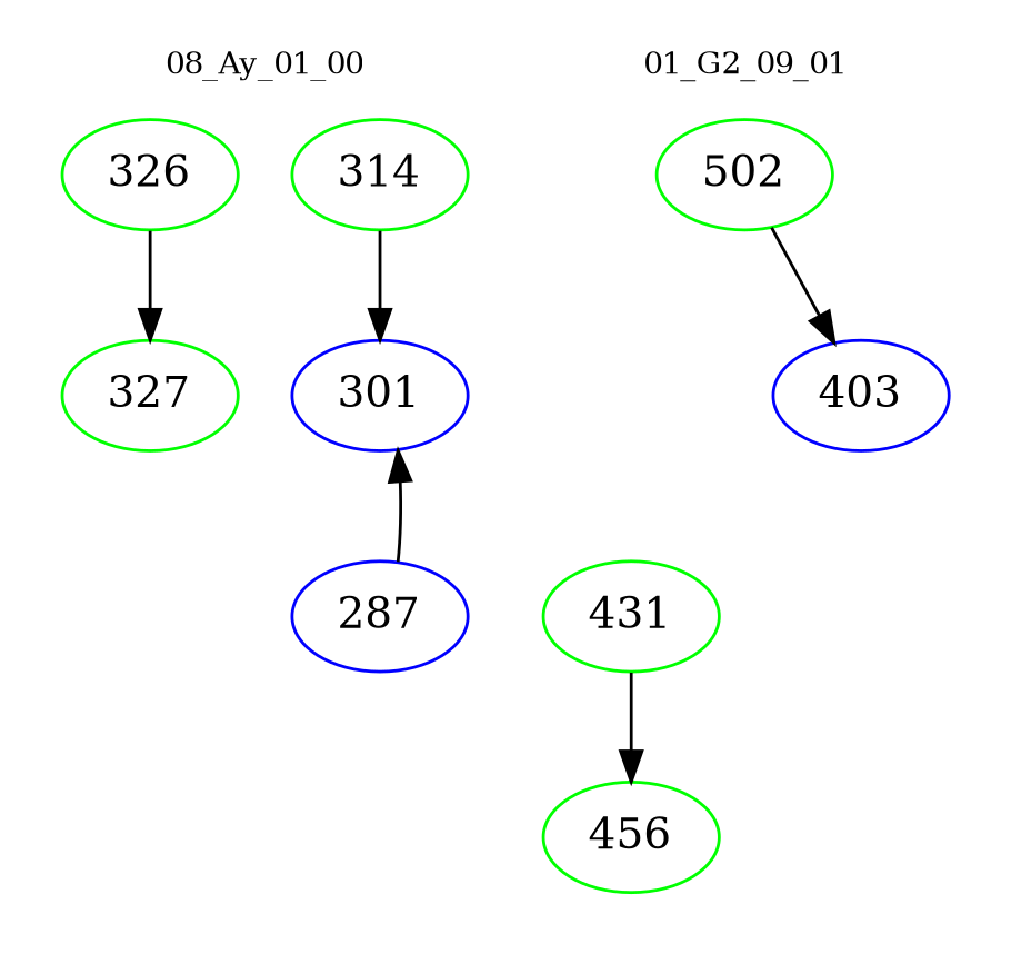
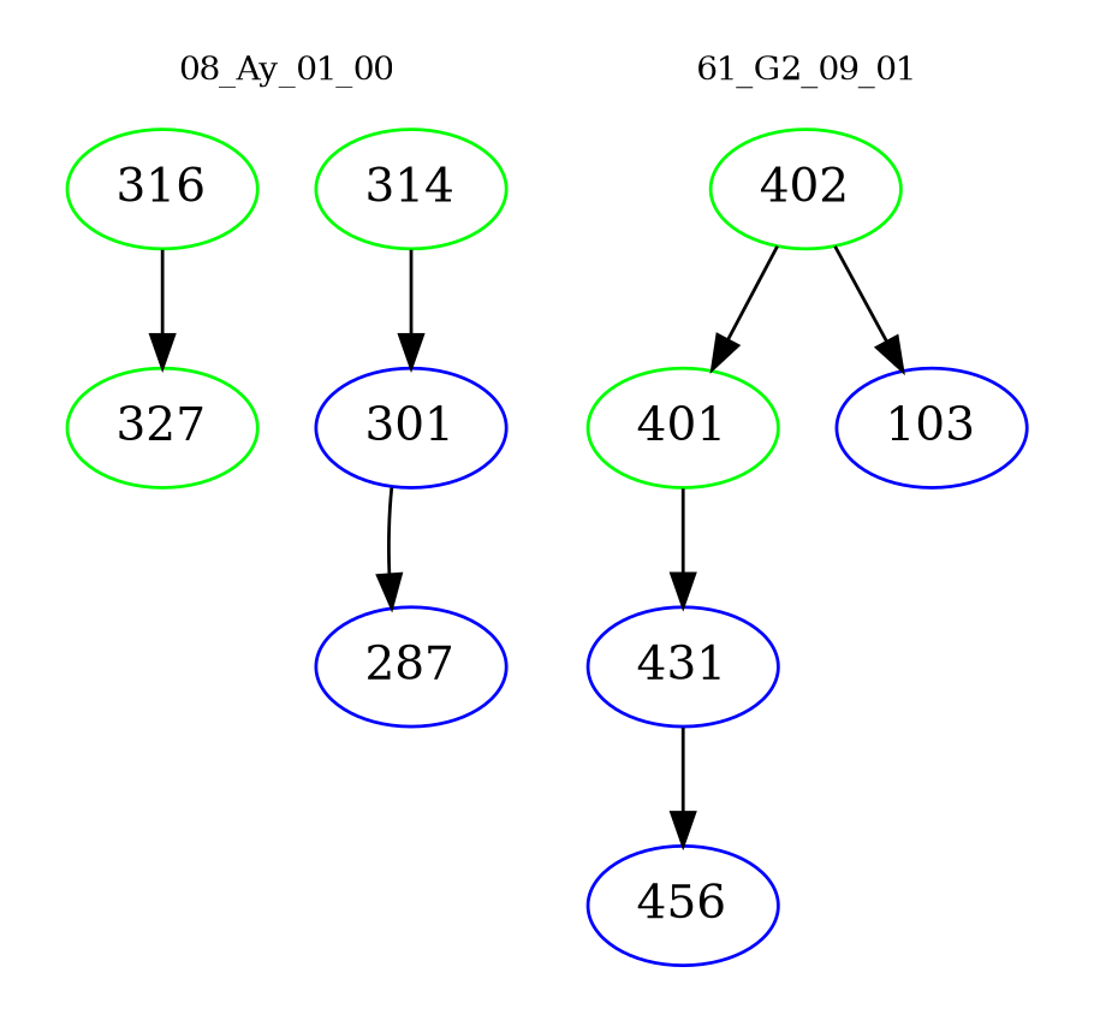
  digraph {
    node [color=green]
    edge [color=black]
    n1 [label=314]
    n2 [color=blue label=301]
-   n3 [label=326]
+   n3 [label=316]
    n4 [color=blue label=287]
    n5 [label=327]
-   n6 [label=502]
-   n8 [color=blue label=403]
-   n9 [label=431]
-   n10 [label=456]
+   n6 [label=402]
+   n7 [label=401]
+   n8 [color=blue label=103]
+   n9 [color=blue label=431]
+   n10 [color=blue label=456]
    subgraph cluster_1 {
      color=white
      fontsize=10
      label="08_Ay_01_00"
      n1
      n2
      n3
      n4
      n5
    }
    subgraph cluster_2 {
      color=white
      fontsize=10
-     label="01_G2_09_01"
+     label="61_G2_09_01"
      n6
+     n7
      n8
      n9
      n10
    }
    n1 -> n2
-   n4 -> n2
+   n2 -> n4
    n3 -> n5
+   n6 -> n7
    n6 -> n8
+   n7 -> n9
    n9 -> n10
  }
